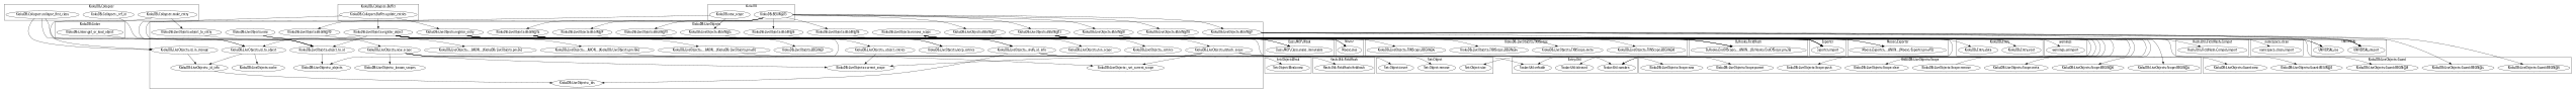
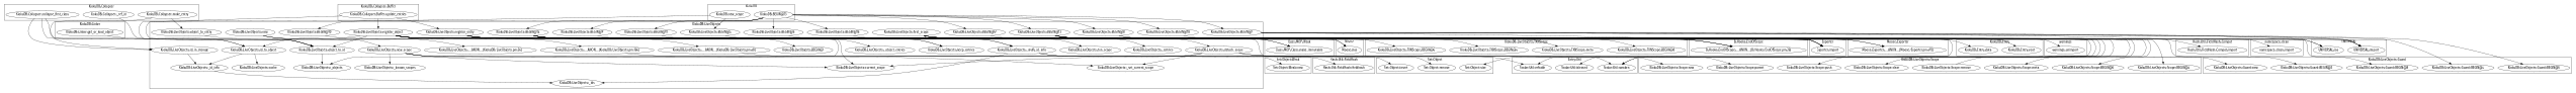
  digraph {
    fontname="Fira Sans"
    node [fontname="Fira Sans"]
    edge [fontname="Fira Sans"]
    "KiokuDB::LiveObjects::Guard::BEGIN@3"
    "KiokuDB::LiveObjects::Guard::BEGIN@8"
    "KiokuDB::LiveObjects::Guard::BEGIN@4"
    "KiokuDB::LiveObjects::Guard::new"
    "KiokuDB::LiveObjects::Guard::BEGIN@6"
    "KiokuDB::Linker::get_or_load_object"
    "Scalar::Util::refaddr"
    "Scalar::Util::blessed"
    "Scalar::Util::weaken"
    "KiokuDB::Collapser::Buffer::update_entries"
    "KiokuDB::LiveObjects::BEGIN@14"
    "KiokuDB::LiveObjects::BEGIN@9"
    "KiokuDB::LiveObjects::id_to_object"
    "KiokuDB::LiveObjects::_known_scopes"
    "KiokuDB::LiveObjects::BEGIN@16"
    "KiokuDB::LiveObjects::_ids"
    "KiokuDB::LiveObjects::__ANON__[KiokuDB/LiveObjects.pm:166]"
    "KiokuDB::LiveObjects::_set_current_scope"
-   "KiokuDB::LiveObjects::remove_scope"
+   "KiokuDB::LiveObjects::remove_scope" [label="KiokuDB::LiveObjects::first_scope"]
    "KiokuDB::LiveObjects::__ANON__[KiokuDB/LiveObjects.pm:48]"
    "KiokuDB::LiveObjects::BEGIN@4"
    "KiokuDB::LiveObjects::cache"
    "KiokuDB::LiveObjects::_object_entries"
    "KiokuDB::LiveObjects::BEGIN@1"
    "KiokuDB::LiveObjects::_vivify_id_info"
    "KiokuDB::LiveObjects::_entries"
    "KiokuDB::LiveObjects::__ANON__[KiokuDB/LiveObjects.pm:56]"
    "KiokuDB::LiveObjects::keep_entries"
    "KiokuDB::LiveObjects::_id_info"
    "KiokuDB::LiveObjects::register_entry"
    "KiokuDB::LiveObjects::detach_scope"
    "KiokuDB::LiveObjects::new_scope"
    "KiokuDB::LiveObjects::BEGIN@67"
    "KiokuDB::LiveObjects::object_to_entry"
    "KiokuDB::LiveObjects::BEGIN@11"
    "KiokuDB::LiveObjects::id_in_storage"
    "KiokuDB::LiveObjects::BEGIN@10"
    "KiokuDB::LiveObjects::BEGIN@13"
    "KiokuDB::LiveObjects::new"
    "KiokuDB::LiveObjects::register_object"
    "KiokuDB::LiveObjects::BEGIN@7"
    "KiokuDB::LiveObjects::txn_scope"
    "KiokuDB::LiveObjects::BEGIN@8"
    "KiokuDB::LiveObjects::current_scope"
    "KiokuDB::LiveObjects::BEGIN@18"
    "KiokuDB::LiveObjects::_objects"
    "KiokuDB::LiveObjects::BEGIN@6"
    "KiokuDB::LiveObjects::object_to_id"
    "UNIVERSAL::import"
    "UNIVERSAL::isa"
    "namespace::clean::import"
    "Set::Object::insert"
    "Set::Object::remove"
    "Set::Object::size"
    "warnings::unimport"
    "Class::MOP::Class::make_immutable"
    "Moose::has"
    "KiokuDB::LiveObjects::Scope::remove"
    "KiokuDB::LiveObjects::Scope::meta"
    "KiokuDB::LiveObjects::Scope::push"
    "KiokuDB::LiveObjects::Scope::new"
    "KiokuDB::LiveObjects::Scope::parent"
    "KiokuDB::LiveObjects::Scope::clear"
    "KiokuDB::LiveObjects::Scope::BEGIN@6"
    "KiokuDB::LiveObjects::Scope::BEGIN@4"
    "Exporter::import"
    "KiokuDB::Collapser::collapse_first_class"
    "KiokuDB::Collapser::make_entry"
    "KiokuDB::Collapser::_ref_id"
    "Hash::Util::FieldHash::fieldhash"
    "KiokuDB::Entry::root"
    "KiokuDB::Entry::data"
    "Hash::Util::FieldHash::Compat::import"
    "KiokuDB::LiveObjects::TXNScope::BEGIN@8"
    "KiokuDB::LiveObjects::TXNScope::meta"
    "KiokuDB::LiveObjects::TXNScope::BEGIN@4"
    "KiokuDB::LiveObjects::TXNScope::BEGIN@6"
    "KiokuDB::BEGIN@13"
    "KiokuDB::new_scope"
    "Moose::Exporter::__ANON__[Moose/Exporter.pm:492]"
    "B::Hooks::EndOfScope::__ANON__[B/Hooks/EndOfScope.pm:26]"
    "Set::Object::Weak::new"
    subgraph cluster_1 {
      label="KiokuDB::LiveObjects::Guard"
      "KiokuDB::LiveObjects::Guard::BEGIN@3"
      "KiokuDB::LiveObjects::Guard::BEGIN@8"
      "KiokuDB::LiveObjects::Guard::BEGIN@4"
      "KiokuDB::LiveObjects::Guard::new"
      "KiokuDB::LiveObjects::Guard::BEGIN@6"
    }
    subgraph cluster_2 {
      label="KiokuDB::Linker"
      "KiokuDB::Linker::get_or_load_object"
    }
    subgraph cluster_3 {
      label="Entry::Util"
      "Scalar::Util::refaddr"
      "Scalar::Util::blessed"
      "Scalar::Util::weaken"
    }
    subgraph cluster_4 {
      label="KiokuDB::Collapser::Buffer"
      "KiokuDB::Collapser::Buffer::update_entries"
    }
    subgraph cluster_5 {
      label="KiokuDB::LiveObjects"
      "KiokuDB::LiveObjects::BEGIN@14"
      "KiokuDB::LiveObjects::BEGIN@9"
      "KiokuDB::LiveObjects::id_to_object"
      "KiokuDB::LiveObjects::_known_scopes"
      "KiokuDB::LiveObjects::BEGIN@16"
      "KiokuDB::LiveObjects::_ids"
      "KiokuDB::LiveObjects::__ANON__[KiokuDB/LiveObjects.pm:166]"
      "KiokuDB::LiveObjects::_set_current_scope"
      "KiokuDB::LiveObjects::remove_scope"
      "KiokuDB::LiveObjects::__ANON__[KiokuDB/LiveObjects.pm:48]"
      "KiokuDB::LiveObjects::BEGIN@4"
      "KiokuDB::LiveObjects::cache"
      "KiokuDB::LiveObjects::_object_entries"
      "KiokuDB::LiveObjects::BEGIN@1"
      "KiokuDB::LiveObjects::_vivify_id_info"
      "KiokuDB::LiveObjects::_entries"
      "KiokuDB::LiveObjects::__ANON__[KiokuDB/LiveObjects.pm:56]"
      "KiokuDB::LiveObjects::keep_entries"
      "KiokuDB::LiveObjects::_id_info"
      "KiokuDB::LiveObjects::register_entry"
      "KiokuDB::LiveObjects::detach_scope"
      "KiokuDB::LiveObjects::new_scope"
      "KiokuDB::LiveObjects::BEGIN@67"
      "KiokuDB::LiveObjects::object_to_entry"
      "KiokuDB::LiveObjects::BEGIN@11"
      "KiokuDB::LiveObjects::id_in_storage"
      "KiokuDB::LiveObjects::BEGIN@10"
      "KiokuDB::LiveObjects::BEGIN@13"
      "KiokuDB::LiveObjects::new"
      "KiokuDB::LiveObjects::register_object"
      "KiokuDB::LiveObjects::BEGIN@7"
      "KiokuDB::LiveObjects::txn_scope"
      "KiokuDB::LiveObjects::BEGIN@8"
      "KiokuDB::LiveObjects::current_scope"
      "KiokuDB::LiveObjects::BEGIN@18"
      "KiokuDB::LiveObjects::_objects"
      "KiokuDB::LiveObjects::BEGIN@6"
      "KiokuDB::LiveObjects::object_to_id"
    }
    subgraph cluster_6 {
      label=UNIVERSAL
      "UNIVERSAL::import"
      "UNIVERSAL::isa"
    }
    subgraph cluster_7 {
      label="namespace::clean"
      "namespace::clean::import"
    }
    subgraph cluster_8 {
      label="Set::Object"
      "Set::Object::insert"
      "Set::Object::remove"
      "Set::Object::size"
    }
    subgraph cluster_9 {
      label=warnings
      "warnings::unimport"
    }
    subgraph cluster_10 {
      label="Class::MOP::Weak"
      "Class::MOP::Class::make_immutable"
    }
    subgraph cluster_11 {
      label=Moose
      "Moose::has"
    }
    subgraph cluster_12 {
      label="KiokuDB::LiveObjects::Scope"
      "KiokuDB::LiveObjects::Scope::remove"
      "KiokuDB::LiveObjects::Scope::meta"
      "KiokuDB::LiveObjects::Scope::push"
      "KiokuDB::LiveObjects::Scope::new"
      "KiokuDB::LiveObjects::Scope::parent"
      "KiokuDB::LiveObjects::Scope::clear"
      "KiokuDB::LiveObjects::Scope::BEGIN@6"
      "KiokuDB::LiveObjects::Scope::BEGIN@4"
    }
    subgraph cluster_13 {
      label=Exporter
      "Exporter::import"
    }
    subgraph cluster_14 {
      label="KiokuDB::Collapser"
      "KiokuDB::Collapser::collapse_first_class"
      "KiokuDB::Collapser::make_entry"
      "KiokuDB::Collapser::_ref_id"
    }
    subgraph cluster_15 {
      label="Hash::Util::FieldHash"
      "Hash::Util::FieldHash::fieldhash"
    }
    subgraph cluster_16 {
      label="KiokuDB::Entry"
      "KiokuDB::Entry::root"
      "KiokuDB::Entry::data"
    }
    subgraph cluster_17 {
      label="Hash::Util::FieldHash::Compat"
      "Hash::Util::FieldHash::Compat::import"
    }
    subgraph cluster_18 {
      label="KiokuDB::LiveObjects::TXNScope"
      "KiokuDB::LiveObjects::TXNScope::BEGIN@8"
      "KiokuDB::LiveObjects::TXNScope::meta"
      "KiokuDB::LiveObjects::TXNScope::BEGIN@4"
      "KiokuDB::LiveObjects::TXNScope::BEGIN@6"
    }
    subgraph cluster_19 {
      label=KiokuDB
      "KiokuDB::BEGIN@13"
      "KiokuDB::new_scope"
    }
    subgraph cluster_20 {
      label="Moose::Exporter"
      "Moose::Exporter::__ANON__[Moose/Exporter.pm:492]"
    }
    subgraph cluster_21 {
-     label="B::Hooks::FieldHash"
+     label="B::Hooks::EndOfScope"
      "B::Hooks::EndOfScope::__ANON__[B/Hooks/EndOfScope.pm:26]"
    }
    subgraph cluster_22 {
      label="Set::Object::Weak"
      "Set::Object::Weak::new"
    }
    "KiokuDB::Linker::get_or_load_object" -> "KiokuDB::LiveObjects::id_to_object"
    "KiokuDB::Collapser::Buffer::update_entries" -> "KiokuDB::LiveObjects::register_entry"
    "KiokuDB::Collapser::Buffer::update_entries" -> "KiokuDB::LiveObjects::register_object"
    "KiokuDB::Collapser::Buffer::update_entries" -> "KiokuDB::LiveObjects::object_to_id"
    "KiokuDB::LiveObjects::BEGIN@14" -> "UNIVERSAL::import"
    "KiokuDB::LiveObjects::BEGIN@14" -> "Class::MOP::Class::make_immutable"
    "KiokuDB::LiveObjects::BEGIN@14" -> "Moose::has"
    "KiokuDB::LiveObjects::BEGIN@14" -> "KiokuDB::LiveObjects::TXNScope::BEGIN@8"
    "KiokuDB::LiveObjects::BEGIN@14" -> "KiokuDB::LiveObjects::TXNScope::meta"
    "KiokuDB::LiveObjects::BEGIN@14" -> "KiokuDB::LiveObjects::TXNScope::BEGIN@4"
    "KiokuDB::LiveObjects::BEGIN@14" -> "KiokuDB::LiveObjects::TXNScope::BEGIN@6"
    "KiokuDB::LiveObjects::BEGIN@14" -> "B::Hooks::EndOfScope::__ANON__[B/Hooks/EndOfScope.pm:26]"
    "KiokuDB::LiveObjects::BEGIN@9" -> "Exporter::import"
    "KiokuDB::LiveObjects::id_to_object" -> "KiokuDB::LiveObjects::cache"
    "KiokuDB::LiveObjects::id_to_object" -> "KiokuDB::LiveObjects::_id_info"
    "KiokuDB::LiveObjects::BEGIN@16" -> "Moose::Exporter::__ANON__[Moose/Exporter.pm:492]"
    "KiokuDB::LiveObjects::__ANON__[KiokuDB/LiveObjects.pm:166]" -> "Set::Object::Weak::new"
    "KiokuDB::LiveObjects::remove_scope" -> "KiokuDB::LiveObjects::detach_scope"
    "KiokuDB::LiveObjects::remove_scope" -> "Set::Object::remove"
    "KiokuDB::LiveObjects::remove_scope" -> "Set::Object::size"
    "KiokuDB::LiveObjects::remove_scope" -> "KiokuDB::LiveObjects::Scope::clear"
    "KiokuDB::LiveObjects::__ANON__[KiokuDB/LiveObjects.pm:48]" -> "Hash::Util::FieldHash::fieldhash"
    "KiokuDB::LiveObjects::BEGIN@4" -> "Moose::Exporter::__ANON__[Moose/Exporter.pm:492]"
    "KiokuDB::LiveObjects::_vivify_id_info" -> "KiokuDB::LiveObjects::Guard::new"
    "KiokuDB::LiveObjects::_vivify_id_info" -> "Scalar::Util::weaken"
    "KiokuDB::LiveObjects::_vivify_id_info" -> "KiokuDB::LiveObjects::_ids"
    "KiokuDB::LiveObjects::_id_info" -> "KiokuDB::LiveObjects::_ids"
    "KiokuDB::LiveObjects::register_entry" -> "Scalar::Util::weaken"
    "KiokuDB::LiveObjects::register_entry" -> "KiokuDB::LiveObjects::_vivify_id_info"
    "KiokuDB::LiveObjects::register_entry" -> "KiokuDB::LiveObjects::_entries"
    "KiokuDB::LiveObjects::register_entry" -> "KiokuDB::LiveObjects::keep_entries"
    "KiokuDB::LiveObjects::register_entry" -> "KiokuDB::LiveObjects::txn_scope"
    "KiokuDB::LiveObjects::register_entry" -> "UNIVERSAL::isa"
    "KiokuDB::LiveObjects::register_entry" -> "KiokuDB::Entry::root"
    "KiokuDB::LiveObjects::detach_scope" -> "Scalar::Util::refaddr"
    "KiokuDB::LiveObjects::detach_scope" -> "KiokuDB::LiveObjects::_set_current_scope"
    "KiokuDB::LiveObjects::detach_scope" -> "KiokuDB::LiveObjects::current_scope"
    "KiokuDB::LiveObjects::detach_scope" -> "KiokuDB::LiveObjects::Scope::parent"
    "KiokuDB::LiveObjects::new_scope" -> "KiokuDB::LiveObjects::_known_scopes"
    "KiokuDB::LiveObjects::new_scope" -> "KiokuDB::LiveObjects::_set_current_scope"
    "KiokuDB::LiveObjects::new_scope" -> "KiokuDB::LiveObjects::current_scope"
    "KiokuDB::LiveObjects::new_scope" -> "Set::Object::insert"
    "KiokuDB::LiveObjects::new_scope" -> "KiokuDB::LiveObjects::Scope::new"
    "KiokuDB::LiveObjects::BEGIN@67" -> "warnings::unimport"
    "KiokuDB::LiveObjects::object_to_entry" -> "KiokuDB::LiveObjects::object_to_id"
    "KiokuDB::LiveObjects::BEGIN@11" -> "Exporter::import"
    "KiokuDB::LiveObjects::id_in_storage" -> "KiokuDB::LiveObjects::_id_info"
    "KiokuDB::LiveObjects::BEGIN@10" -> "KiokuDB::LiveObjects::BEGIN@1"
    "KiokuDB::LiveObjects::BEGIN@13" -> "UNIVERSAL::import"
    "KiokuDB::LiveObjects::BEGIN@13" -> "Class::MOP::Class::make_immutable"
    "KiokuDB::LiveObjects::BEGIN@13" -> "Moose::has"
    "KiokuDB::LiveObjects::BEGIN@13" -> "KiokuDB::LiveObjects::Scope::meta"
    "KiokuDB::LiveObjects::BEGIN@13" -> "KiokuDB::LiveObjects::Scope::BEGIN@6"
    "KiokuDB::LiveObjects::BEGIN@13" -> "KiokuDB::LiveObjects::Scope::BEGIN@4"
    "KiokuDB::LiveObjects::BEGIN@13" -> "B::Hooks::EndOfScope::__ANON__[B/Hooks/EndOfScope.pm:26]"
    "KiokuDB::LiveObjects::new" -> "KiokuDB::LiveObjects::__ANON__[KiokuDB/LiveObjects.pm:166]"
    "KiokuDB::LiveObjects::new" -> "KiokuDB::LiveObjects::__ANON__[KiokuDB/LiveObjects.pm:48]"
    "KiokuDB::LiveObjects::new" -> "KiokuDB::LiveObjects::__ANON__[KiokuDB/LiveObjects.pm:56]"
    "KiokuDB::LiveObjects::register_object" -> "Scalar::Util::refaddr"
    "KiokuDB::LiveObjects::register_object" -> "Scalar::Util::blessed"
    "KiokuDB::LiveObjects::register_object" -> "Scalar::Util::weaken"
    "KiokuDB::LiveObjects::register_object" -> "KiokuDB::LiveObjects::id_to_object"
    "KiokuDB::LiveObjects::register_object" -> "KiokuDB::LiveObjects::_object_entries"
    "KiokuDB::LiveObjects::register_object" -> "KiokuDB::LiveObjects::_vivify_id_info"
    "KiokuDB::LiveObjects::register_object" -> "KiokuDB::LiveObjects::keep_entries"
-   "KiokuDB::LiveObjects::_object_entries" -> "KiokuDB::LiveObjects::current_scope"
+   "KiokuDB::LiveObjects::register_object" -> "KiokuDB::LiveObjects::current_scope"
    "KiokuDB::LiveObjects::register_object" -> "KiokuDB::LiveObjects::_objects"
    "KiokuDB::LiveObjects::register_object" -> "KiokuDB::LiveObjects::object_to_id"
    "KiokuDB::LiveObjects::register_object" -> "UNIVERSAL::isa"
    "KiokuDB::LiveObjects::register_object" -> "KiokuDB::LiveObjects::Scope::push"
    "KiokuDB::LiveObjects::register_object" -> "KiokuDB::Entry::data"
    "KiokuDB::LiveObjects::BEGIN@7" -> "KiokuDB::LiveObjects::Guard::BEGIN@3"
    "KiokuDB::LiveObjects::BEGIN@7" -> "KiokuDB::LiveObjects::Guard::BEGIN@8"
    "KiokuDB::LiveObjects::BEGIN@7" -> "KiokuDB::LiveObjects::Guard::BEGIN@4"
    "KiokuDB::LiveObjects::BEGIN@7" -> "KiokuDB::LiveObjects::Guard::BEGIN@6"
    "KiokuDB::LiveObjects::BEGIN@7" -> "UNIVERSAL::import"
    "KiokuDB::LiveObjects::BEGIN@7" -> "B::Hooks::EndOfScope::__ANON__[B/Hooks/EndOfScope.pm:26]"
    "KiokuDB::LiveObjects::BEGIN@8" -> "Exporter::import"
    "KiokuDB::LiveObjects::BEGIN@8" -> "Hash::Util::FieldHash::Compat::import"
    "KiokuDB::LiveObjects::BEGIN@18" -> "namespace::clean::import"
    "KiokuDB::LiveObjects::BEGIN@6" -> "Exporter::import"
    "KiokuDB::LiveObjects::object_to_id" -> "KiokuDB::LiveObjects::_objects"
    "KiokuDB::LiveObjects::Scope::remove" -> "KiokuDB::LiveObjects::remove_scope"
    "KiokuDB::Collapser::collapse_first_class" -> "KiokuDB::LiveObjects::id_to_object"
    "KiokuDB::Collapser::collapse_first_class" -> "KiokuDB::LiveObjects::id_in_storage"
    "KiokuDB::Collapser::collapse_first_class" -> "KiokuDB::LiveObjects::object_to_id"
    "KiokuDB::Collapser::make_entry" -> "KiokuDB::LiveObjects::object_to_entry"
    "KiokuDB::Collapser::make_entry" -> "KiokuDB::LiveObjects::id_in_storage"
    "KiokuDB::Collapser::_ref_id" -> "KiokuDB::LiveObjects::object_to_id"
    "KiokuDB::BEGIN@13" -> "KiokuDB::LiveObjects::BEGIN@14"
    "KiokuDB::BEGIN@13" -> "KiokuDB::LiveObjects::BEGIN@9"
    "KiokuDB::BEGIN@13" -> "KiokuDB::LiveObjects::BEGIN@16"
    "KiokuDB::BEGIN@13" -> "KiokuDB::LiveObjects::BEGIN@67"
    "KiokuDB::BEGIN@13" -> "KiokuDB::LiveObjects::BEGIN@11"
    "KiokuDB::BEGIN@13" -> "KiokuDB::LiveObjects::BEGIN@10"
    "KiokuDB::BEGIN@13" -> "KiokuDB::LiveObjects::BEGIN@13"
    "KiokuDB::BEGIN@13" -> "KiokuDB::LiveObjects::BEGIN@7"
    "KiokuDB::BEGIN@13" -> "KiokuDB::LiveObjects::BEGIN@8"
    "KiokuDB::BEGIN@13" -> "KiokuDB::LiveObjects::BEGIN@18"
    "KiokuDB::BEGIN@13" -> "KiokuDB::LiveObjects::BEGIN@6"
    "KiokuDB::new_scope" -> "KiokuDB::LiveObjects::BEGIN@4"
    "KiokuDB::new_scope" -> "KiokuDB::LiveObjects::new_scope"
  }
